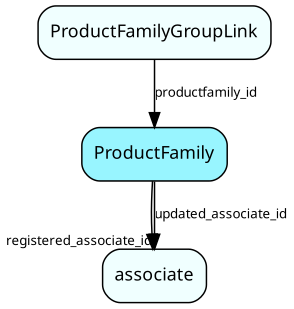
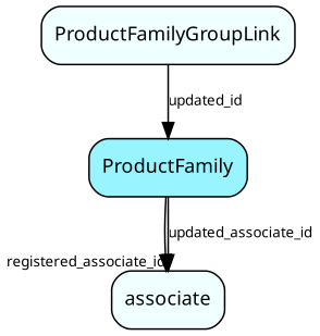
  digraph {
    fontname="Noto Sans"
    node [fillcolor=azure1 fontname="Noto Sans" fontsize=12 shape=box style="rounded, filled"]
    edge [fontname="Noto Sans" fontsize=9]
    ProductFamily [fillcolor=cadetblue1]
    associate
    ProductFamilyGroupLink
    ProductFamily -> associate [headlabel=registered_associate_id]
    ProductFamily -> associate [label=updated_associate_id]
-   ProductFamilyGroupLink -> ProductFamily [label=productfamily_id]
+   ProductFamilyGroupLink -> ProductFamily [label=updated_id]
  }
